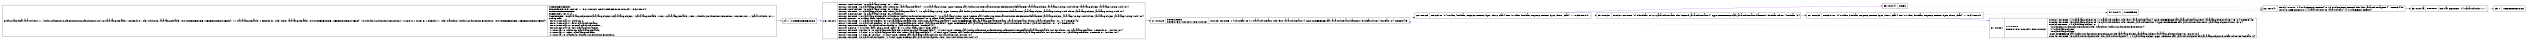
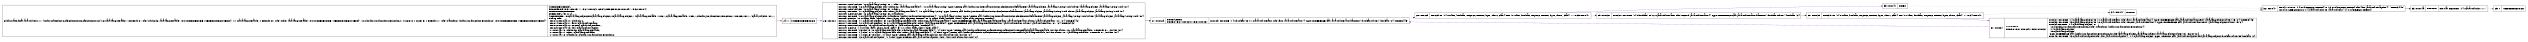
  digraph {
    rankdir=LR
    node [shape=record]
    edge [color=black style=solid]
    n1 [label="{24\:\ ?|MTH_ENTER_BLOCK\l}"]
    n2 [label="{26\:\ 0x0000|0x0000: CONST_STR  (r0 I:java.lang.String) =  \"\<this\>\" \l0x0002: INVOKE  (r6 I:java.lang.Object A[D('$this$zip' java.lang.Iterable)]), (r0 I:java.lang.String) type: STATIC call: kotlin.jvm.internal.Intrinsics.checkNotNullParameter(java.lang.Object, java.lang.String):void A[MD:(java.lang.Object, java.lang.String):void (m)]\l0x0005: CONST_STR  (r0 I:java.lang.String) =  \"other\" \l0x0007: INVOKE  (r7 I:java.lang.Object A[D('other' java.lang.Iterable)]), (r0 I:java.lang.String) type: STATIC call: kotlin.jvm.internal.Intrinsics.checkNotNullParameter(java.lang.Object, java.lang.String):void A[MD:(java.lang.Object, java.lang.String):void (m)]\l0x000a: CONST_STR  (r0 I:java.lang.String) =  \"transform\" \l0x000c: INVOKE  (r8 I:java.lang.Object A[D('transform' kotlin.jvm.functions.Function2)]), (r0 I:java.lang.String) type: STATIC call: kotlin.jvm.internal.Intrinsics.checkNotNullParameter(java.lang.Object, java.lang.String):void A[MD:(java.lang.Object, java.lang.String):void (m)]\l0x000f: CONST  (r0 I:??[int, float, boolean, short, byte, char, OBJECT, ARRAY]) = (0 ??[int, float, boolean, short, byte, char, OBJECT, ARRAY]) \l0x0010: INVOKE  (r1 I:java.util.Iterator) = (r6 I:java.lang.Iterable A[D('$this$zip' java.lang.Iterable)]) type: INTERFACE call: java.lang.Iterable.iterator():java.util.Iterator A[MD:():java.util.Iterator\<T\> (c)] (LINE:3442)\l0x0014: INVOKE  (r2 I:java.util.Iterator) = (r7 I:java.lang.Iterable A[D('other' java.lang.Iterable)]) type: INTERFACE call: java.lang.Iterable.iterator():java.util.Iterator A[MD:():java.util.Iterator\<T\> (c)] (LINE:3443)\l0x0018: NEW_INSTANCE  (r3 I:java.util.ArrayList) =  java.util.ArrayList  (LINE:3444)\l0x001a: CONST  (r4 I:??[int, float, short, byte, char]) = (10 ??[int, float, short, byte, char]) \l0x001c: INVOKE  (r5 I:int) = (r6 I:java.lang.Iterable A[D('$this$zip' java.lang.Iterable)]), (r4 I:int) type: STATIC call: kotlin.collections.CollectionsKt.collectionSizeOrDefault(java.lang.Iterable, int):int A[MD:\<T\>:(java.lang.Iterable\<? extends T\>, int):int (m)]\l0x0020: INVOKE  (r4 I:int) = (r7 I:java.lang.Iterable A[D('other' java.lang.Iterable)]), (r4 I:int) type: STATIC call: kotlin.collections.CollectionsKt.collectionSizeOrDefault(java.lang.Iterable, int):int A[MD:\<T\>:(java.lang.Iterable\<? extends T\>, int):int (m)]\l0x0024: INVOKE  (r4 I:int) = (r5 I:int), (r4 I:int) type: STATIC call: java.lang.Math.min(int, int):int A[MD:(int, int):int (c)]\l0x0028: INVOKE  (r3 I:java.util.ArrayList), (r4 I:int) type: DIRECT call: java.util.ArrayList.\<init\>(int):void A[MD:(int):void (c)]\l}"]
    n3 [label="{27\:\ 0x002b|LOOP_START\lLOOP:0: B:27:0x002b\-\>B:31:0x0037\l|0x002b: INVOKE  (r4 I:boolean) = (r1 I:java.util.Iterator A[D('first' java.util.Iterator)]) type: INTERFACE call: java.util.Iterator.hasNext():boolean A[MD:():boolean (c)] (LINE:3445)\l}"]
    n4 [label="{28\:\ 0x002f|0x002f: IF  (r4 I:??[int, boolean, OBJECT, ARRAY, byte, short, char]) == (0 ??[int, boolean, OBJECT, ARRAY, byte, short, char])  \-\> B:35:0x0047 \l}"]
    n5 [label="{29\:\ 0x0031|0x0031: INVOKE  (r4 I:boolean) = (r2 I:java.util.Iterator A[D('second' java.util.Iterator)]) type: INTERFACE call: java.util.Iterator.hasNext():boolean A[MD:():boolean (c)]\l}"]
    n6 [label="{35\:\ 0x0047|LINES\l}"]
    n7 [label="{30\:\ 0x0035|0x0035: IF  (r4 I:??[int, boolean, OBJECT, ARRAY, byte, short, char]) == (0 ??[int, boolean, OBJECT, ARRAY, byte, short, char])  \-\> B:34:0x0047 \l}"]
    n8 [label="{32\:\ 0x0047|0x0047: MOVE  (r4 I:??[OBJECT, ARRAY]) = (r3 I:??[OBJECT, ARRAY] A[D('list' java.util.ArrayList)])  (LINE:3448)\l0x0048: CHECK_CAST (r4 I:java.util.List) = (java.util.List) (r4 I:??[OBJECT, ARRAY]) \l}"]
    n9 [label="{31\:\ 0x0037|LOOP_END\lLOOP:0: B:27:0x002b\-\>B:31:0x0037\l|0x0037: INVOKE  (r4 I:java.lang.Object) = (r1 I:java.util.Iterator A[D('first' java.util.Iterator)]) type: INTERFACE call: java.util.Iterator.next():java.lang.Object A[MD:():E (c)] (LINE:3446)\l0x003b: INVOKE  (r5 I:java.lang.Object) = (r2 I:java.util.Iterator A[D('second' java.util.Iterator)]) type: INTERFACE call: java.util.Iterator.next():java.lang.Object A[MD:():E (c)]\l0x003f: INVOKE  (r4 I:java.lang.Object) = \l  (r8 I:kotlin.jvm.functions.Function2 A[D('transform' kotlin.jvm.functions.Function2)])\l  (r4 I:java.lang.Object)\l  (r5 I:java.lang.Object)\l type: INTERFACE call: kotlin.jvm.functions.Function2.invoke(java.lang.Object, java.lang.Object):java.lang.Object A[MD:(P1, P2):R (m)]\l0x0043: INVOKE  (r3 I:java.util.ArrayList A[D('list' java.util.ArrayList)]), (r4 I:java.lang.Object) type: VIRTUAL call: java.util.ArrayList.add(java.lang.Object):boolean A[MD:(E):boolean (c)]\l}"]
-   n10 [label="{34\:\ 0x0047|SYNTHETIC\l}"]
+   n10 [label="{34\:\ 0x0047|INLINE\l}"]
    n11 [label="{33\:\ 0x004a|RETURN\l|0x004a: RETURN  (r4 I:java.util.List\<V\>) \l}"]
    n12 [label="{25\:\ ?|MTH_EXIT_BLOCK\l}"]
    n13 [label="{public static final java.util.List\<V\> kotlin.collections.CollectionsKt___CollectionsKt.zip((r6 I:java.lang.Iterable\<? extends T\> A[D('$this$zip' java.lang.Iterable), IMMUTABLE_TYPE, METHOD_ARGUMENT]), (r7 I:java.lang.Iterable\<? extends R\> A[D('other' java.lang.Iterable), IMMUTABLE_TYPE, METHOD_ARGUMENT]), (r8 I:kotlin.jvm.functions.Function2\<? super T, ? super R, ? extends V\> A[D('transform' kotlin.jvm.functions.Function2), IMMUTABLE_TYPE, METHOD_ARGUMENT]))  | USE_LINES_HINTS\lBACK_EDGE: B:31:0x0037 \-\> B:27:0x002b, CROSS_EDGE: B:28:0x002f \-\> B:32:0x0047\lINLINE_NOT_NEEDED\lTYPE_VARS: [R, T, V]\lSIGNATURE: \<T:Ljava\/lang\/Object;R:Ljava\/lang\/Object;V:Ljava\/lang\/Object;\>(Ljava\/lang\/Iterable\<+TT;\>;Ljava\/lang\/Iterable\<+TR;\>;Lkotlin\/jvm\/functions\/Function2\<\-TT;\-TR;+TV;\>;)Ljava\/util\/List\<TV;\>;\lDebug Info:\l  0x0010\-0x004a: r0 '$i$f$zip' I\l  0x0014\-0x004a: r1 'first' Ljava\/util\/Iterator;\l  0x0018\-0x004a: r2 'second' Ljava\/util\/Iterator;\l  0x002b\-0x004a: r3 'list' Ljava\/util\/ArrayList;\l  \-1 \-0x004a: r6 '$this$zip' Ljava\/lang\/Iterable;\l  \-1 \-0x004a: r7 'other' Ljava\/lang\/Iterable;\l  \-1 \-0x004a: r8 'transform' Lkotlin\/jvm\/functions\/Function2;\l}"]
    n1 -> n2 [color=purple]
    n2 -> n3
    n3 -> n4 [style=dotted]
    n4 -> n5 [style=dotted]
    n4 -> n6 [color=purple]
    n5 -> n7
    n6 -> n8 [color=brown style=dotted]
    n7 -> n9 [color=purple]
    n7 -> n10 [style=dotted]
    n8 -> n11
-   n9 -> n3 [color=purple style=dotted]
+   n9 -> n3 [color=purple]
    n10 -> n8 [style=dotted]
    n11 -> n12 [color=brown style=dotted]
    n13 -> n1 [color=brown]
  }
